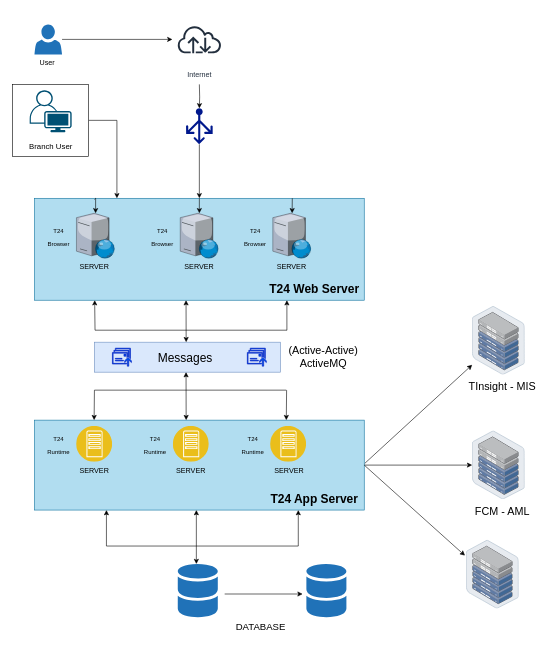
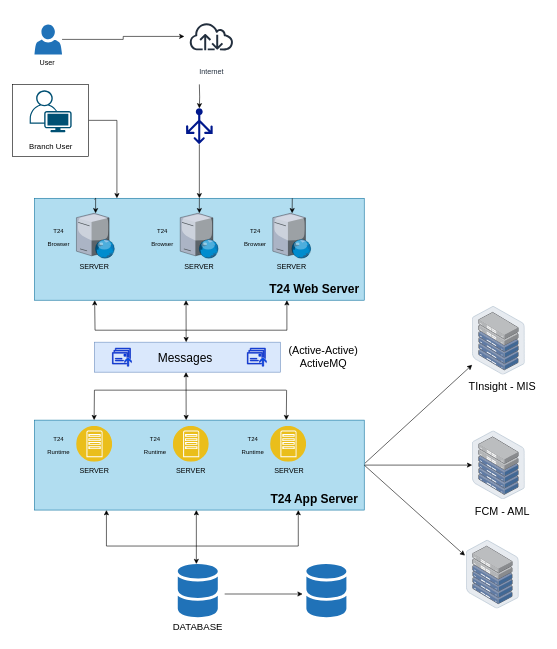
  <mxCell id="0" />
  <mxCell id="1" parent="0" />
  <mxCell id="2" style="edgeStyle=orthogonalEdgeStyle;rounded=0;orthogonalLoop=1;jettySize=auto;html=1;exitX=1;exitY=0.5;exitDx=0;exitDy=0;entryX=0.25;entryY=0;entryDx=0;entryDy=0;fontSize=13;" edge="1" parent="1" source="3" target="7"><mxGeometry relative="1" as="geometry" /></mxCell>
  <mxCell id="3" value="" style="whiteSpace=wrap;html=1;fontSize=13;" vertex="1" parent="1"><mxGeometry x="20.56" y="140" width="126.87" height="120" as="geometry" /></mxCell>
  <mxCell id="4" value="" style="rounded=0;whiteSpace=wrap;html=1;fontSize=20;fillColor=#dae8fc;strokeColor=#6c8ebf;" vertex="1" parent="1"><mxGeometry x="157" y="570" width="310" height="50" as="geometry" /></mxCell>
  <mxCell id="5" style="edgeStyle=orthogonalEdgeStyle;rounded=0;orthogonalLoop=1;jettySize=auto;html=1;exitX=1;exitY=0.5;exitDx=0;exitDy=0;fontSize=13;" edge="1" parent="1" source="6" target="49"><mxGeometry relative="1" as="geometry" /></mxCell>
  <mxCell id="6" value="" style="rounded=0;whiteSpace=wrap;html=1;fillColor=#b1ddf0;strokeColor=#10739e;" vertex="1" parent="1"><mxGeometry x="57" y="700" width="550" height="150" as="geometry" /></mxCell>
  <mxCell id="7" value="" style="rounded=0;whiteSpace=wrap;html=1;fillColor=#b1ddf0;strokeColor=#10739e;" vertex="1" parent="1"><mxGeometry x="57" y="330" width="550" height="170" as="geometry" /></mxCell>
  <mxCell id="8" value="" style="sketch=0;shadow=0;dashed=0;html=1;strokeColor=none;labelPosition=center;verticalLabelPosition=bottom;verticalAlign=top;outlineConnect=0;align=center;shape=mxgraph.office.databases.database_mini_2;fillColor=#2072B8;" vertex="1" parent="1"><mxGeometry x="510.5" y="940" width="66.75" height="90" as="geometry" /></mxCell>
  <mxCell id="9" value="" style="verticalLabelPosition=bottom;sketch=0;aspect=fixed;html=1;verticalAlign=top;strokeColor=none;align=center;outlineConnect=0;shape=mxgraph.citrix.web_server;" vertex="1" parent="1"><mxGeometry x="127" y="355" width="63.75" height="75" as="geometry" /></mxCell>
  <mxCell id="10" value="" style="verticalLabelPosition=bottom;sketch=0;aspect=fixed;html=1;verticalAlign=top;strokeColor=none;align=center;outlineConnect=0;shape=mxgraph.citrix.web_server;" vertex="1" parent="1"><mxGeometry x="300.12" y="355" width="63.75" height="75" as="geometry" /></mxCell>
  <mxCell id="11" value="" style="verticalLabelPosition=bottom;sketch=0;aspect=fixed;html=1;verticalAlign=top;strokeColor=none;align=center;outlineConnect=0;shape=mxgraph.citrix.web_server;" vertex="1" parent="1"><mxGeometry x="454.5" y="355" width="63.75" height="75" as="geometry" /></mxCell>
  <mxCell id="12" value="" style="aspect=fixed;perimeter=ellipsePerimeter;html=1;align=center;shadow=0;dashed=0;fontColor=#4277BB;labelBackgroundColor=#ffffff;fontSize=12;spacingTop=3;image;image=img/lib/ibm/applications/app_server.svg;" vertex="1" parent="1"><mxGeometry x="127" y="710" width="60" height="60" as="geometry" /></mxCell>
  <mxCell id="13" value="" style="aspect=fixed;perimeter=ellipsePerimeter;html=1;align=center;shadow=0;dashed=0;fontColor=#4277BB;labelBackgroundColor=#ffffff;fontSize=12;spacingTop=3;image;image=img/lib/ibm/applications/app_server.svg;" vertex="1" parent="1"><mxGeometry x="288.25" y="710" width="60" height="60" as="geometry" /></mxCell>
  <mxCell id="14" value="" style="aspect=fixed;perimeter=ellipsePerimeter;html=1;align=center;shadow=0;dashed=0;fontColor=#4277BB;labelBackgroundColor=#ffffff;fontSize=12;spacingTop=3;image;image=img/lib/ibm/applications/app_server.svg;" vertex="1" parent="1"><mxGeometry x="450.5" y="710" width="60" height="60" as="geometry" /></mxCell>
  <mxCell id="15" value="" style="points=[[0.35,0,0],[0.98,0.51,0],[1,0.71,0],[0.67,1,0],[0,0.795,0],[0,0.65,0]];verticalLabelPosition=bottom;sketch=0;html=1;verticalAlign=top;aspect=fixed;align=center;pointerEvents=1;shape=mxgraph.cisco19.user;fillColor=#005073;strokeColor=none;" vertex="1" parent="1"><mxGeometry x="49" y="150" width="70" height="70" as="geometry" /></mxCell>
  <mxCell id="16" value="" style="edgeStyle=orthogonalEdgeStyle;rounded=0;orthogonalLoop=1;jettySize=auto;html=1;fontSize=18;" edge="1" parent="1" target="19"><mxGeometry relative="1" as="geometry"><mxPoint x="332" y="140" as="sourcePoint" /></mxGeometry></mxCell>
- <mxCell id="17" value="Internet" style="sketch=0;outlineConnect=0;fontColor=#232F3E;gradientColor=none;strokeColor=#232F3E;fillColor=#ffffff;dashed=0;verticalLabelPosition=bottom;verticalAlign=top;align=center;html=1;fontSize=12;fontStyle=0;aspect=fixed;shape=mxgraph.aws4.resourceIcon;resIcon=mxgraph.aws4.internet;" vertex="1" parent="1"><mxGeometry x="287" y="20" width="90" height="90" as="geometry" /></mxCell>
+ <mxCell id="17" value="Internet" style="sketch=0;outlineConnect=0;fontColor=#232F3E;gradientColor=none;strokeColor=#232F3E;fillColor=#ffffff;dashed=0;verticalLabelPosition=bottom;verticalAlign=top;align=center;html=1;fontSize=12;fontStyle=0;aspect=fixed;shape=mxgraph.aws4.resourceIcon;resIcon=mxgraph.aws4.internet;" vertex="1" parent="1"><mxGeometry x="307" y="15" width="90" height="90" as="geometry" /></mxCell>
  <mxCell id="18" style="edgeStyle=orthogonalEdgeStyle;rounded=0;orthogonalLoop=1;jettySize=auto;html=1;entryX=0.5;entryY=0;entryDx=0;entryDy=0;fontSize=20;" edge="1" parent="1" source="19" target="7"><mxGeometry relative="1" as="geometry" /></mxCell>
  <mxCell id="19" value="" style="sketch=0;aspect=fixed;pointerEvents=1;shadow=0;dashed=0;html=1;strokeColor=none;labelPosition=center;verticalLabelPosition=bottom;verticalAlign=top;align=center;fillColor=#00188D;shape=mxgraph.azure.load_balancer_generic" vertex="1" parent="1"><mxGeometry x="309.8" y="180" width="44.4" height="60" as="geometry" /></mxCell>
  <mxCell id="20" value="" style="sketch=0;shadow=0;dashed=0;html=1;strokeColor=none;labelPosition=center;verticalLabelPosition=bottom;verticalAlign=top;outlineConnect=0;align=center;shape=mxgraph.office.databases.database_mini_2;fillColor=#2072B8;" vertex="1" parent="1"><mxGeometry x="296" y="940" width="66.75" height="90" as="geometry" /></mxCell>
  <mxCell id="21" value="" style="sketch=0;pointerEvents=1;shadow=0;dashed=0;html=1;strokeColor=#001DBC;fillColor=#0050ef;labelPosition=center;verticalLabelPosition=bottom;verticalAlign=top;outlineConnect=0;align=center;shape=mxgraph.office.communications.messages_queued;fontColor=#ffffff;" vertex="1" parent="1"><mxGeometry x="187" y="580" width="31.7" height="30" as="geometry" /></mxCell>
  <mxCell id="22" value="&lt;font style=&quot;font-size: 20px;&quot;&gt;T24 Web Server&lt;/font&gt;" style="text;html=1;strokeColor=none;fillColor=none;align=center;verticalAlign=middle;whiteSpace=wrap;rounded=0;fontStyle=1" vertex="1" parent="1"><mxGeometry x="440.75" y="460" width="166.25" height="40" as="geometry" /></mxCell>
  <mxCell id="23" value="SERVER" style="text;html=1;strokeColor=none;fillColor=none;align=center;verticalAlign=middle;whiteSpace=wrap;rounded=0;" vertex="1" parent="1"><mxGeometry x="107" y="430" width="100" height="30" as="geometry" /></mxCell>
  <mxCell id="24" value="SERVER" style="text;html=1;strokeColor=none;fillColor=none;align=center;verticalAlign=middle;whiteSpace=wrap;rounded=0;" vertex="1" parent="1"><mxGeometry x="281.99" y="430" width="100" height="30" as="geometry" /></mxCell>
  <mxCell id="25" value="SERVER" style="text;html=1;strokeColor=none;fillColor=none;align=center;verticalAlign=middle;whiteSpace=wrap;rounded=0;" vertex="1" parent="1"><mxGeometry x="436.38" y="430" width="100" height="30" as="geometry" /></mxCell>
  <mxCell id="26" value="SERVER" style="text;html=1;strokeColor=none;fillColor=none;align=center;verticalAlign=middle;whiteSpace=wrap;rounded=0;" vertex="1" parent="1"><mxGeometry x="107" y="770" width="100" height="30" as="geometry" /></mxCell>
  <mxCell id="27" value="SERVER" style="text;html=1;strokeColor=none;fillColor=none;align=center;verticalAlign=middle;whiteSpace=wrap;rounded=0;" vertex="1" parent="1"><mxGeometry x="268.25" y="770" width="100" height="30" as="geometry" /></mxCell>
  <mxCell id="28" value="SERVER" style="text;html=1;strokeColor=none;fillColor=none;align=center;verticalAlign=middle;whiteSpace=wrap;rounded=0;" vertex="1" parent="1"><mxGeometry x="432.37" y="770" width="100" height="30" as="geometry" /></mxCell>
  <mxCell id="29" value="&lt;font style=&quot;font-size: 20px;&quot;&gt;T24 App Server&lt;/font&gt;" style="text;html=1;strokeColor=none;fillColor=none;align=center;verticalAlign=middle;whiteSpace=wrap;rounded=0;fontStyle=1" vertex="1" parent="1"><mxGeometry x="440.75" y="810" width="166.25" height="40" as="geometry" /></mxCell>
  <mxCell id="30" value="" style="endArrow=none;html=1;rounded=0;fontSize=20;" edge="1" parent="1"><mxGeometry width="50" height="50" relative="1" as="geometry"><mxPoint x="177" y="910" as="sourcePoint" /><mxPoint x="497" y="910" as="targetPoint" /></mxGeometry></mxCell>
  <mxCell id="31" value="" style="endArrow=classic;html=1;rounded=0;fontSize=20;" edge="1" parent="1"><mxGeometry width="50" height="50" relative="1" as="geometry"><mxPoint x="177" y="910" as="sourcePoint" /><mxPoint x="177" y="850" as="targetPoint" /></mxGeometry></mxCell>
  <mxCell id="32" value="" style="endArrow=classic;html=1;rounded=0;fontSize=20;" edge="1" parent="1"><mxGeometry width="50" height="50" relative="1" as="geometry"><mxPoint x="497" y="910" as="sourcePoint" /><mxPoint x="497" y="850" as="targetPoint" /></mxGeometry></mxCell>
  <mxCell id="33" value="" style="endArrow=classic;startArrow=classic;html=1;rounded=0;fontSize=20;" edge="1" parent="1"><mxGeometry width="50" height="50" relative="1" as="geometry"><mxPoint x="327" y="940" as="sourcePoint" /><mxPoint x="327" y="850" as="targetPoint" /></mxGeometry></mxCell>
  <mxCell id="34" value="" style="endArrow=none;html=1;rounded=0;fontSize=20;" edge="1" parent="1"><mxGeometry width="50" height="50" relative="1" as="geometry"><mxPoint x="158" y="550" as="sourcePoint" /><mxPoint x="478.25" y="550" as="targetPoint" /></mxGeometry></mxCell>
  <mxCell id="35" value="" style="endArrow=classic;html=1;rounded=0;fontSize=20;" edge="1" parent="1"><mxGeometry width="50" height="50" relative="1" as="geometry"><mxPoint x="158" y="550" as="sourcePoint" /><mxPoint x="157.5" y="500" as="targetPoint" /><Array as="points"><mxPoint x="157.5" y="510" /></Array></mxGeometry></mxCell>
  <mxCell id="36" value="" style="endArrow=classic;html=1;rounded=0;fontSize=20;" edge="1" parent="1"><mxGeometry width="50" height="50" relative="1" as="geometry"><mxPoint x="478" y="550" as="sourcePoint" /><mxPoint x="478" y="500" as="targetPoint" /></mxGeometry></mxCell>
  <mxCell id="37" value="" style="endArrow=none;html=1;rounded=0;fontSize=20;" edge="1" parent="1"><mxGeometry width="50" height="50" relative="1" as="geometry"><mxPoint x="157" y="650" as="sourcePoint" /><mxPoint x="477" y="650" as="targetPoint" /></mxGeometry></mxCell>
  <mxCell id="38" value="" style="endArrow=classic;html=1;rounded=0;fontSize=20;" edge="1" parent="1"><mxGeometry width="50" height="50" relative="1" as="geometry"><mxPoint x="157" y="650" as="sourcePoint" /><mxPoint x="156.5" y="700" as="targetPoint" /></mxGeometry></mxCell>
  <mxCell id="39" value="" style="endArrow=classic;html=1;rounded=0;fontSize=20;" edge="1" parent="1"><mxGeometry width="50" height="50" relative="1" as="geometry"><mxPoint x="477.5" y="650" as="sourcePoint" /><mxPoint x="477" y="700" as="targetPoint" /></mxGeometry></mxCell>
  <mxCell id="40" value="" style="sketch=0;pointerEvents=1;shadow=0;dashed=0;html=1;strokeColor=#001DBC;fillColor=#0050ef;labelPosition=center;verticalLabelPosition=bottom;verticalAlign=top;outlineConnect=0;align=center;shape=mxgraph.office.communications.messages_queued;fontColor=#ffffff;" vertex="1" parent="1"><mxGeometry x="412" y="580" width="31.7" height="30" as="geometry" /></mxCell>
  <mxCell id="41" value="Messages" style="text;html=1;align=center;verticalAlign=middle;resizable=0;points=[];autosize=1;strokeColor=none;fillColor=none;fontSize=20;" vertex="1" parent="1"><mxGeometry x="252.75" y="575" width="110" height="40" as="geometry" /></mxCell>
  <mxCell id="42" value="" style="endArrow=classic;startArrow=classic;html=1;rounded=0;fontSize=20;" edge="1" parent="1"><mxGeometry width="50" height="50" relative="1" as="geometry"><mxPoint x="310" y="570" as="sourcePoint" /><mxPoint x="309.8" y="500" as="targetPoint" /></mxGeometry></mxCell>
  <mxCell id="43" value="" style="endArrow=classic;startArrow=classic;html=1;rounded=0;fontSize=20;exitX=0.46;exitY=0;exitDx=0;exitDy=0;exitPerimeter=0;" edge="1" parent="1" source="6"><mxGeometry width="50" height="50" relative="1" as="geometry"><mxPoint x="310" y="690" as="sourcePoint" /><mxPoint x="309.8" y="620" as="targetPoint" /></mxGeometry></mxCell>
  <mxCell id="44" style="edgeStyle=orthogonalEdgeStyle;rounded=0;orthogonalLoop=1;jettySize=auto;html=1;fontSize=13;" edge="1" parent="1" source="45" target="17"><mxGeometry relative="1" as="geometry" /></mxCell>
  <mxCell id="45" value="" style="sketch=0;pointerEvents=1;shadow=0;dashed=0;html=1;strokeColor=none;labelPosition=center;verticalLabelPosition=bottom;verticalAlign=top;outlineConnect=0;align=center;shape=mxgraph.office.users.user;fillColor=#2072B8;fontSize=20;" vertex="1" parent="1"><mxGeometry x="57" y="40" width="46" height="50" as="geometry" /></mxCell>
  <mxCell id="46" value="&lt;font style=&quot;font-size: 13px;&quot;&gt;Branch User&lt;/font&gt;" style="text;html=1;align=center;verticalAlign=middle;resizable=0;points=[];autosize=1;strokeColor=none;fillColor=none;fontSize=20;" vertex="1" parent="1"><mxGeometry x="34" y="220" width="100" height="40" as="geometry" /></mxCell>
  <mxCell id="47" value="" style="points=[];aspect=fixed;html=1;align=center;shadow=0;dashed=0;image;image=img/lib/allied_telesis/storage/Datacenter_Server_Half_Rack_ToR.svg;fontSize=13;" vertex="1" parent="1"><mxGeometry x="787" y="510" width="88.2" height="114.6" as="geometry" /></mxCell>
  <mxCell id="48" value="" style="points=[];aspect=fixed;html=1;align=center;shadow=0;dashed=0;image;image=img/lib/allied_telesis/storage/Datacenter_Server_Half_Rack_ToR.svg;fontSize=13;" vertex="1" parent="1"><mxGeometry x="777" y="900" width="88.2" height="114.6" as="geometry" /></mxCell>
  <mxCell id="49" value="" style="points=[];aspect=fixed;html=1;align=center;shadow=0;dashed=0;image;image=img/lib/allied_telesis/storage/Datacenter_Server_Half_Rack_ToR.svg;fontSize=13;" vertex="1" parent="1"><mxGeometry x="787" y="717.7" width="88.2" height="114.6" as="geometry" /></mxCell>
  <mxCell id="50" value="" style="endArrow=classic;html=1;rounded=0;fontSize=13;" edge="1" parent="1" target="47"><mxGeometry width="50" height="50" relative="1" as="geometry"><mxPoint x="608" y="772" as="sourcePoint" /><mxPoint x="748" y="682" as="targetPoint" /></mxGeometry></mxCell>
  <mxCell id="51" value="" style="endArrow=classic;html=1;rounded=0;fontSize=13;entryX=-0.023;entryY=0.226;entryDx=0;entryDy=0;entryPerimeter=0;exitX=1;exitY=0.5;exitDx=0;exitDy=0;" edge="1" parent="1" source="6" target="48"><mxGeometry width="50" height="50" relative="1" as="geometry"><mxPoint x="647" y="932.3" as="sourcePoint" /><mxPoint x="777" y="832.3" as="targetPoint" /></mxGeometry></mxCell>
  <mxCell id="52" value="" style="endArrow=classic;html=1;rounded=0;fontSize=13;exitX=0.182;exitY=0.011;exitDx=0;exitDy=0;exitPerimeter=0;" edge="1" parent="1" source="7" target="9"><mxGeometry width="50" height="50" relative="1" as="geometry"><mxPoint x="119" y="320" as="sourcePoint" /><mxPoint x="279" y="200" as="targetPoint" /><Array as="points"><mxPoint x="159" y="330" /></Array></mxGeometry></mxCell>
  <mxCell id="53" value="" style="endArrow=classic;html=1;rounded=0;fontSize=13;exitX=0.5;exitY=0;exitDx=0;exitDy=0;" edge="1" parent="1" source="7" target="10"><mxGeometry width="50" height="50" relative="1" as="geometry"><mxPoint x="368.25" y="315" as="sourcePoint" /><mxPoint x="698.25" y="105" as="targetPoint" /></mxGeometry></mxCell>
  <mxCell id="54" value="" style="endArrow=classic;html=1;rounded=0;fontSize=13;" edge="1" parent="1" target="11"><mxGeometry width="50" height="50" relative="1" as="geometry"><mxPoint x="487" y="330" as="sourcePoint" /><mxPoint x="667" y="140" as="targetPoint" /></mxGeometry></mxCell>
  <mxCell id="55" value="&lt;font style=&quot;font-size: 18px;&quot;&gt;(Active-Active)&lt;br&gt;ActiveMQ&lt;br&gt;&lt;/font&gt;" style="text;html=1;strokeColor=none;fillColor=none;align=center;verticalAlign=middle;whiteSpace=wrap;rounded=0;fontSize=13;" vertex="1" parent="1"><mxGeometry x="443.7" y="564.6" width="190" height="60" as="geometry" /></mxCell>
  <mxCell id="56" value="TInsight - MIS" style="text;html=1;align=center;verticalAlign=middle;resizable=0;points=[];autosize=1;strokeColor=none;fillColor=none;fontSize=18;" vertex="1" parent="1"><mxGeometry x="767" y="624.6" width="140" height="40" as="geometry" /></mxCell>
  <mxCell id="57" value="FCM - AML" style="text;html=1;align=center;verticalAlign=middle;resizable=0;points=[];autosize=1;strokeColor=none;fillColor=none;fontSize=18;" vertex="1" parent="1"><mxGeometry x="782" y="832.3" width="110" height="40" as="geometry" /></mxCell>
  <mxCell id="58" value="&lt;font style=&quot;font-size: 10px;&quot;&gt;T24 &lt;br&gt;Browser&lt;/font&gt;" style="text;html=1;align=center;verticalAlign=middle;resizable=0;points=[];autosize=1;strokeColor=none;fillColor=none;fontSize=18;" vertex="1" parent="1"><mxGeometry x="67" y="362.5" width="60" height="60" as="geometry" /></mxCell>
  <mxCell id="59" value="&lt;font style=&quot;font-size: 10px;&quot;&gt;T24 &lt;br&gt;Browser&lt;/font&gt;" style="text;html=1;align=center;verticalAlign=middle;resizable=0;points=[];autosize=1;strokeColor=none;fillColor=none;fontSize=18;" vertex="1" parent="1"><mxGeometry x="240.12" y="362.5" width="60" height="60" as="geometry" /></mxCell>
  <mxCell id="60" value="&lt;font style=&quot;font-size: 10px;&quot;&gt;T24 &lt;br&gt;Browser&lt;/font&gt;" style="text;html=1;align=center;verticalAlign=middle;resizable=0;points=[];autosize=1;strokeColor=none;fillColor=none;fontSize=18;" vertex="1" parent="1"><mxGeometry x="394.5" y="362.5" width="60" height="60" as="geometry" /></mxCell>
  <mxCell id="61" value="&lt;font style=&quot;font-size: 10px;&quot;&gt;T24 &lt;br&gt;Runtime&lt;br&gt;&lt;/font&gt;" style="text;html=1;align=center;verticalAlign=middle;resizable=0;points=[];autosize=1;strokeColor=none;fillColor=none;fontSize=18;" vertex="1" parent="1"><mxGeometry x="67" y="710" width="60" height="60" as="geometry" /></mxCell>
  <mxCell id="62" value="&lt;font style=&quot;font-size: 10px;&quot;&gt;T24 &lt;br&gt;Runtime&lt;br&gt;&lt;/font&gt;" style="text;html=1;align=center;verticalAlign=middle;resizable=0;points=[];autosize=1;strokeColor=none;fillColor=none;fontSize=18;" vertex="1" parent="1"><mxGeometry x="228.25" y="710" width="60" height="60" as="geometry" /></mxCell>
  <mxCell id="63" value="&lt;font style=&quot;font-size: 10px;&quot;&gt;T24 &lt;br&gt;Runtime&lt;br&gt;&lt;/font&gt;" style="text;html=1;align=center;verticalAlign=middle;resizable=0;points=[];autosize=1;strokeColor=none;fillColor=none;fontSize=18;" vertex="1" parent="1"><mxGeometry x="390.5" y="710" width="60" height="60" as="geometry" /></mxCell>
  <mxCell id="64" value="" style="endArrow=classic;html=1;rounded=0;fontSize=10;" edge="1" parent="1"><mxGeometry width="50" height="50" relative="1" as="geometry"><mxPoint x="374.2" y="990" as="sourcePoint" /><mxPoint x="504.2" y="990" as="targetPoint" /></mxGeometry></mxCell>
- <mxCell id="65" value="&lt;font style=&quot;font-size: 16px;&quot;&gt;DATABASE&lt;/font&gt;" style="text;html=1;align=center;verticalAlign=middle;resizable=0;points=[];autosize=1;strokeColor=none;fillColor=none;fontSize=10;" vertex="1" parent="1"><mxGeometry x="379.37" y="1030" width="110" height="30" as="geometry" /></mxCell>
+ <mxCell id="65" value="&lt;font style=&quot;font-size: 16px;&quot;&gt;DATABASE&lt;/font&gt;" style="text;html=1;align=center;verticalAlign=middle;resizable=0;points=[];autosize=1;strokeColor=none;fillColor=none;fontSize=10;" vertex="1" parent="1"><mxGeometry x="274.37" y="1030" width="110" height="30" as="geometry" /></mxCell>
  <mxCell id="66" value="User" style="text;html=1;align=center;verticalAlign=middle;resizable=0;points=[];autosize=1;strokeColor=none;fillColor=none;fontSize=12;" vertex="1" parent="1"><mxGeometry x="53" y="90" width="50" height="30" as="geometry" /></mxCell>
